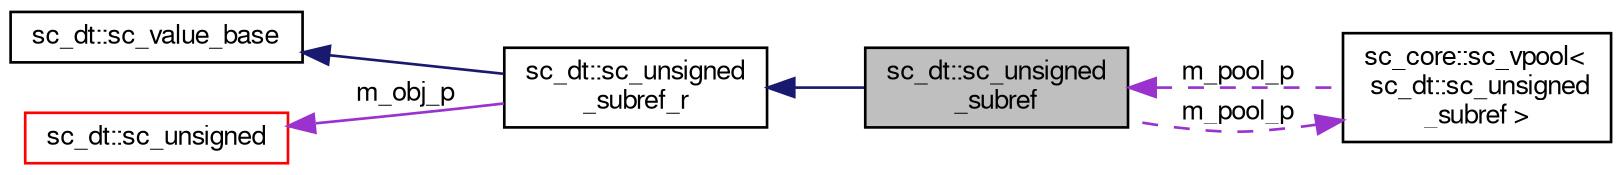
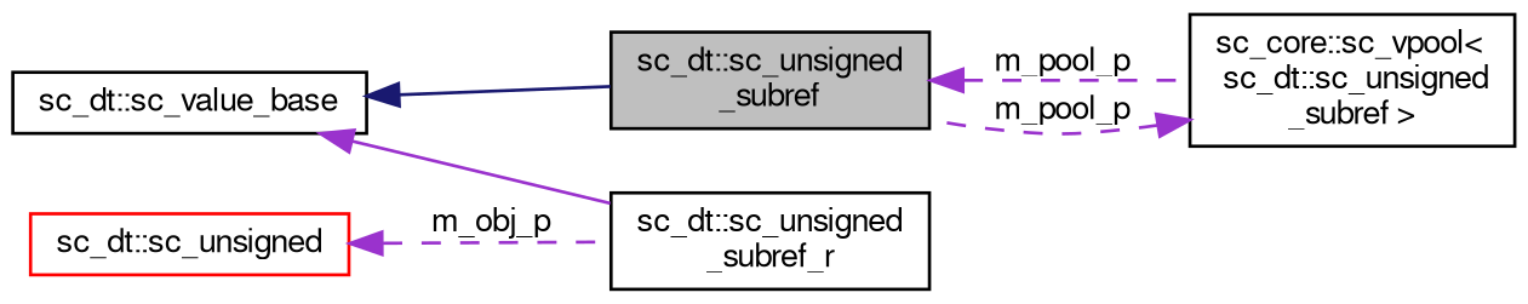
  digraph {
    rankdir=LR
    node [color=black fillcolor=white fontname=FreeSans fontsize=10 shape=record style=filled]
    edge [color=darkorchid3 dir=back fontname=FreeSans fontsize=10 labelfontname=FreeSans labelfontsize=10 style=dashed]
    n1 [fillcolor=grey75 fontcolor=black height=0.2 label="sc_dt::sc_unsigned\l_subref" width=0.4]
    n2 [height=0.2 label="sc_core::sc_vpool\<\l sc_dt::sc_unsigned\l_subref \>" width=0.4]
    n3 [height=0.2 label="sc_dt::sc_unsigned\l_subref_r" width=0.4]
    n4 [height=0.2 label="sc_dt::sc_value_base" width=0.4]
    n5 [color=red height=0.2 label="sc_dt::sc_unsigned" width=0.4]
    n1 -> n2 [label=" m_pool_p"]
    n2 -> n1 [label=" m_pool_p"]
-   n3 -> n1 [color=midnightblue style=solid]
-   n4 -> n3 [color=midnightblue style=solid]
-   n5 -> n3 [label=" m_obj_p" style=solid]
+   n4 -> n1 [color=midnightblue style=solid]
+   n4 -> n3 [style=solid]
+   n5 -> n3 [label=" m_obj_p"]
  }
